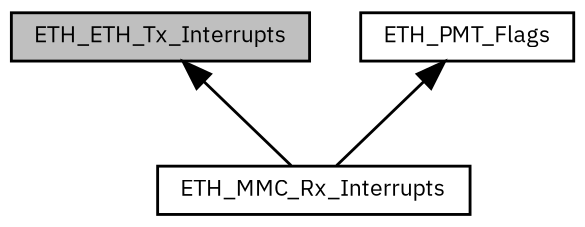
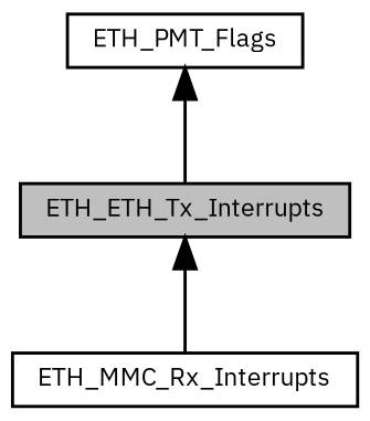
  digraph {
    fontname="IBM Plex Sans"
    rankdir=TB
    node [color=black fillcolor=white fontname="IBM Plex Sans" fontsize=8 shape=record style=filled]
    edge [dir=back fontname="IBM Plex Sans" fontsize=8 labelfontname=Sans labelfontsize=8 shape=plaintext style=solid]
    n1 [fillcolor=grey75 fontcolor=black height=0.2 label=ETH_ETH_Tx_Interrupts width=0.4]
    n2 [height=0.2 label=ETH_MMC_Rx_Interrupts width=0.4]
    n3 [height=0.2 label=ETH_PMT_Flags width=0.4]
    n1 -> n2
-   n3 -> n2
+   n3 -> n1
  }
